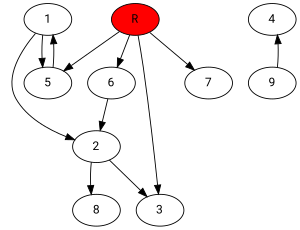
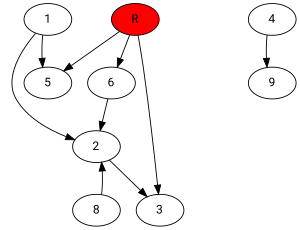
  digraph {
    fontname="Roboto Mono"
    node [fontname="Roboto Mono"]
    edge [fontname="Roboto Mono"]
    1
    5
    2
    3
    8
    4
    9
    6
    R [fillcolor="#ff0000" style=filled]
-   7
    1 -> 5
    1 -> 2
-   5 -> 1
    2 -> 3
-   2 -> 8
-   9 -> 4
+   8 -> 2
+   4 -> 9
    6 -> 2
    R -> 5
    R -> 3
    R -> 6
-   R -> 7
  }
